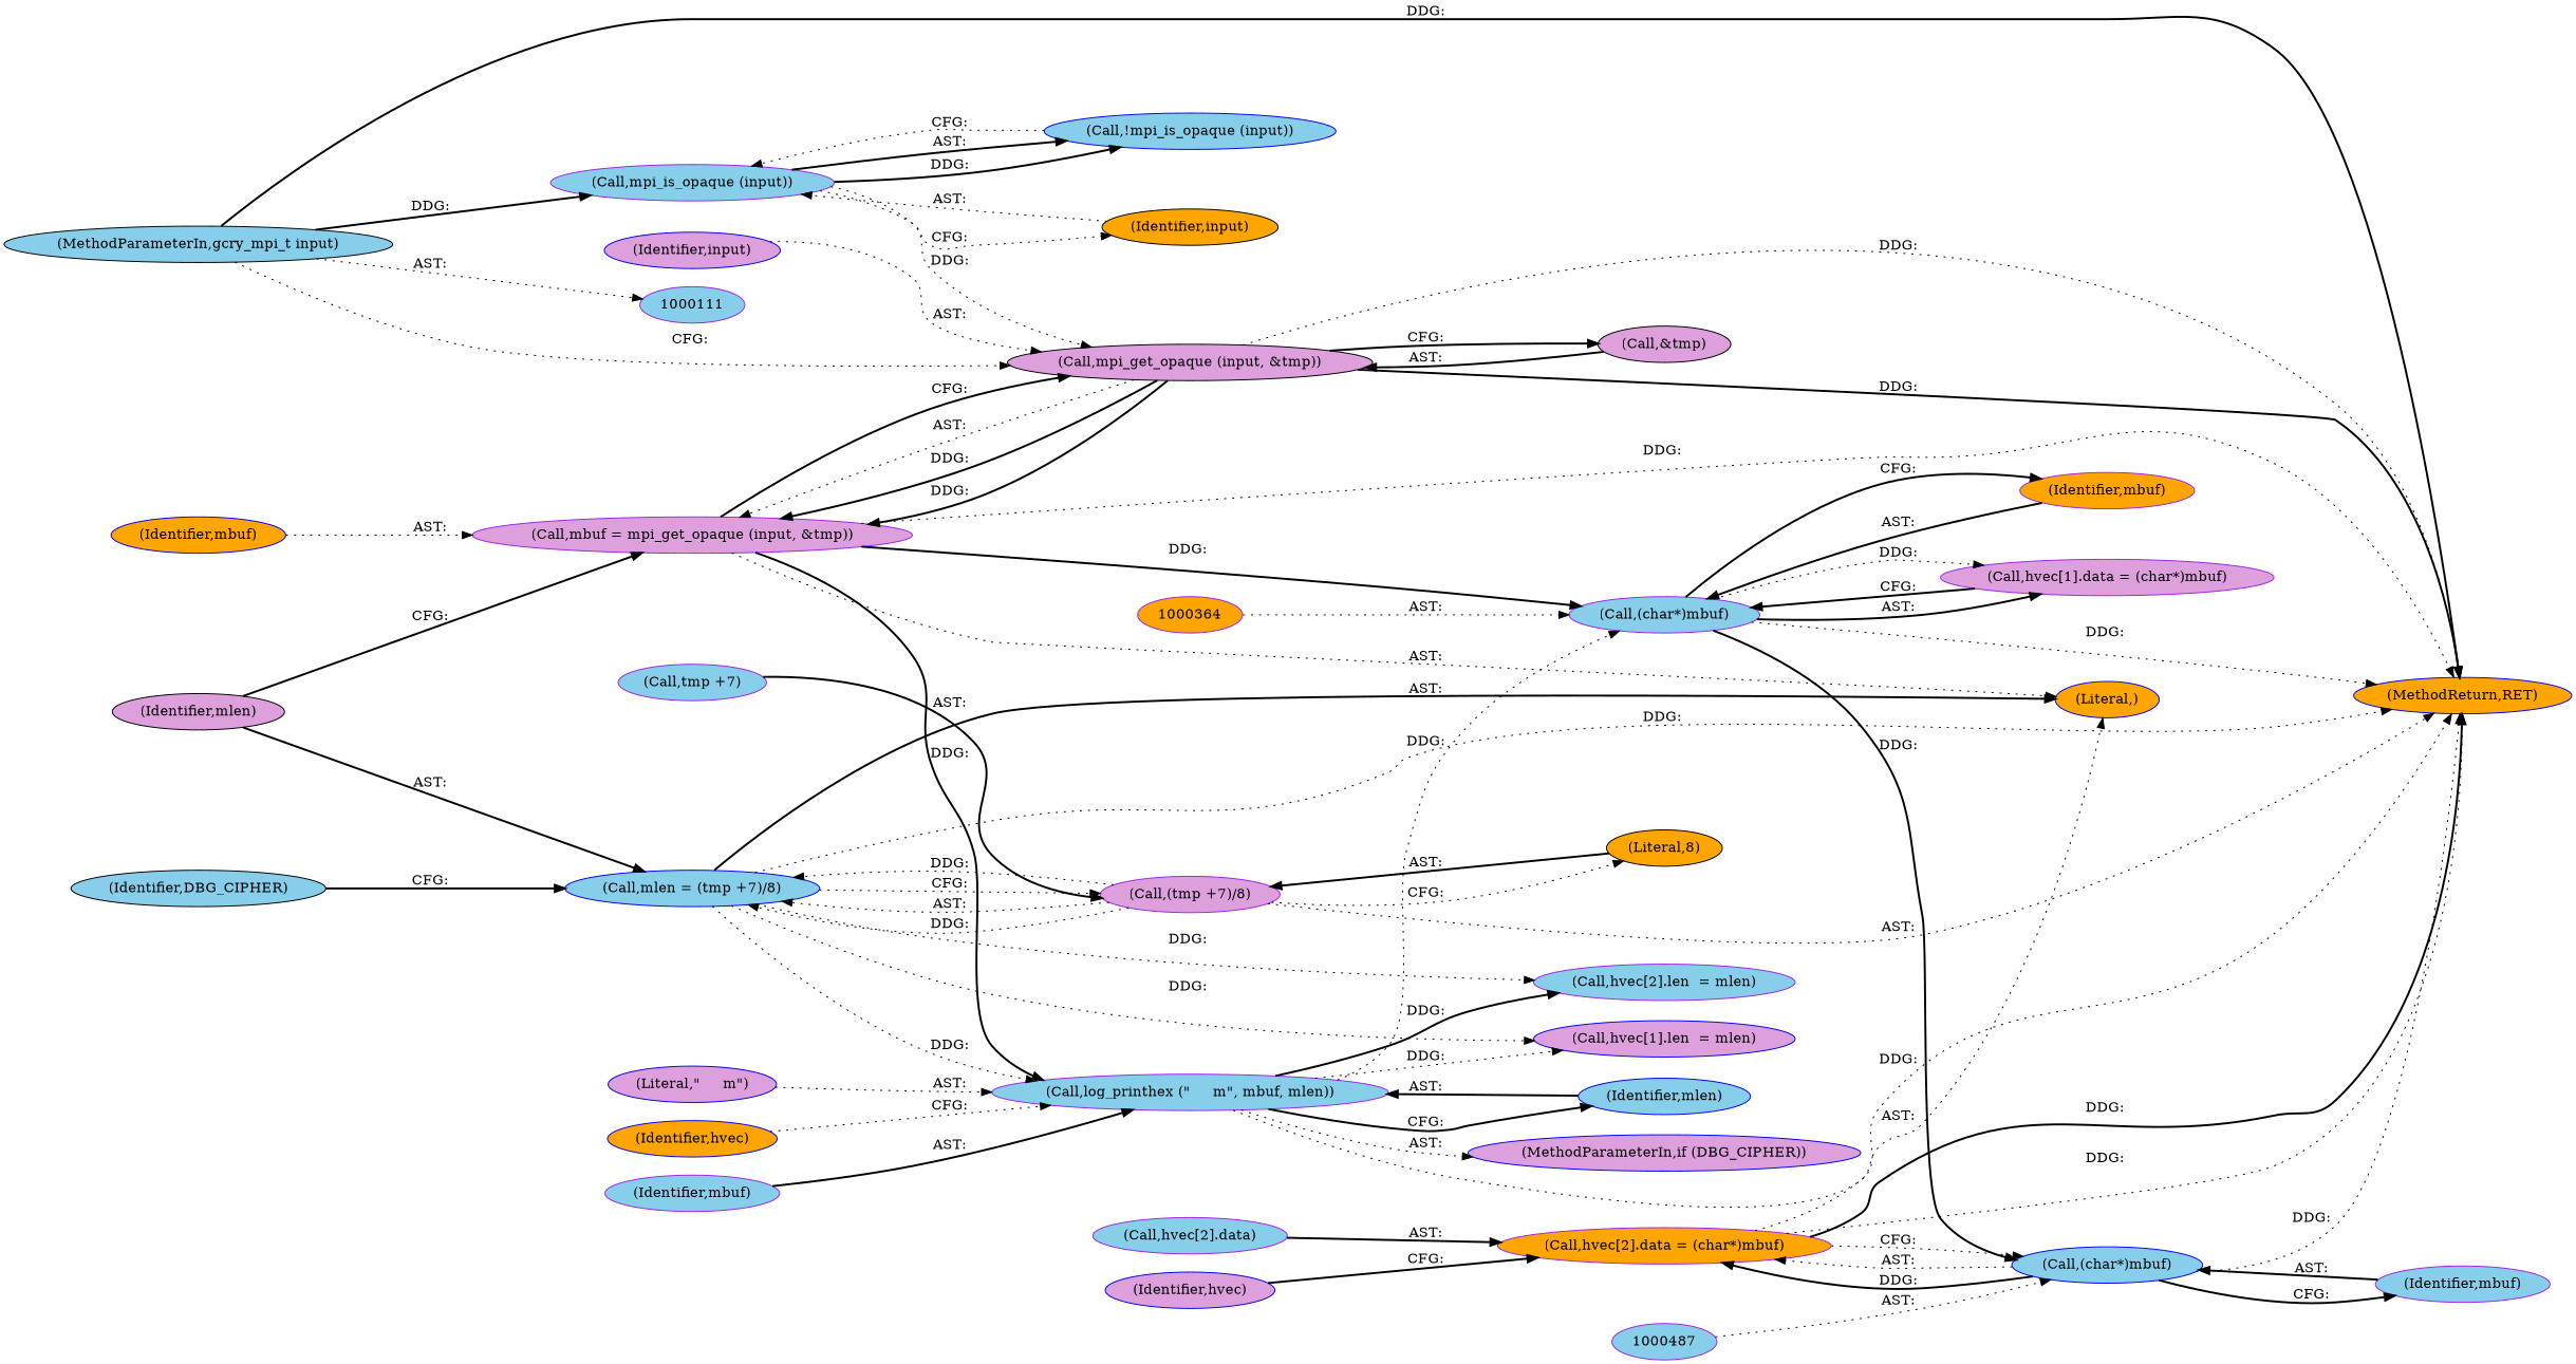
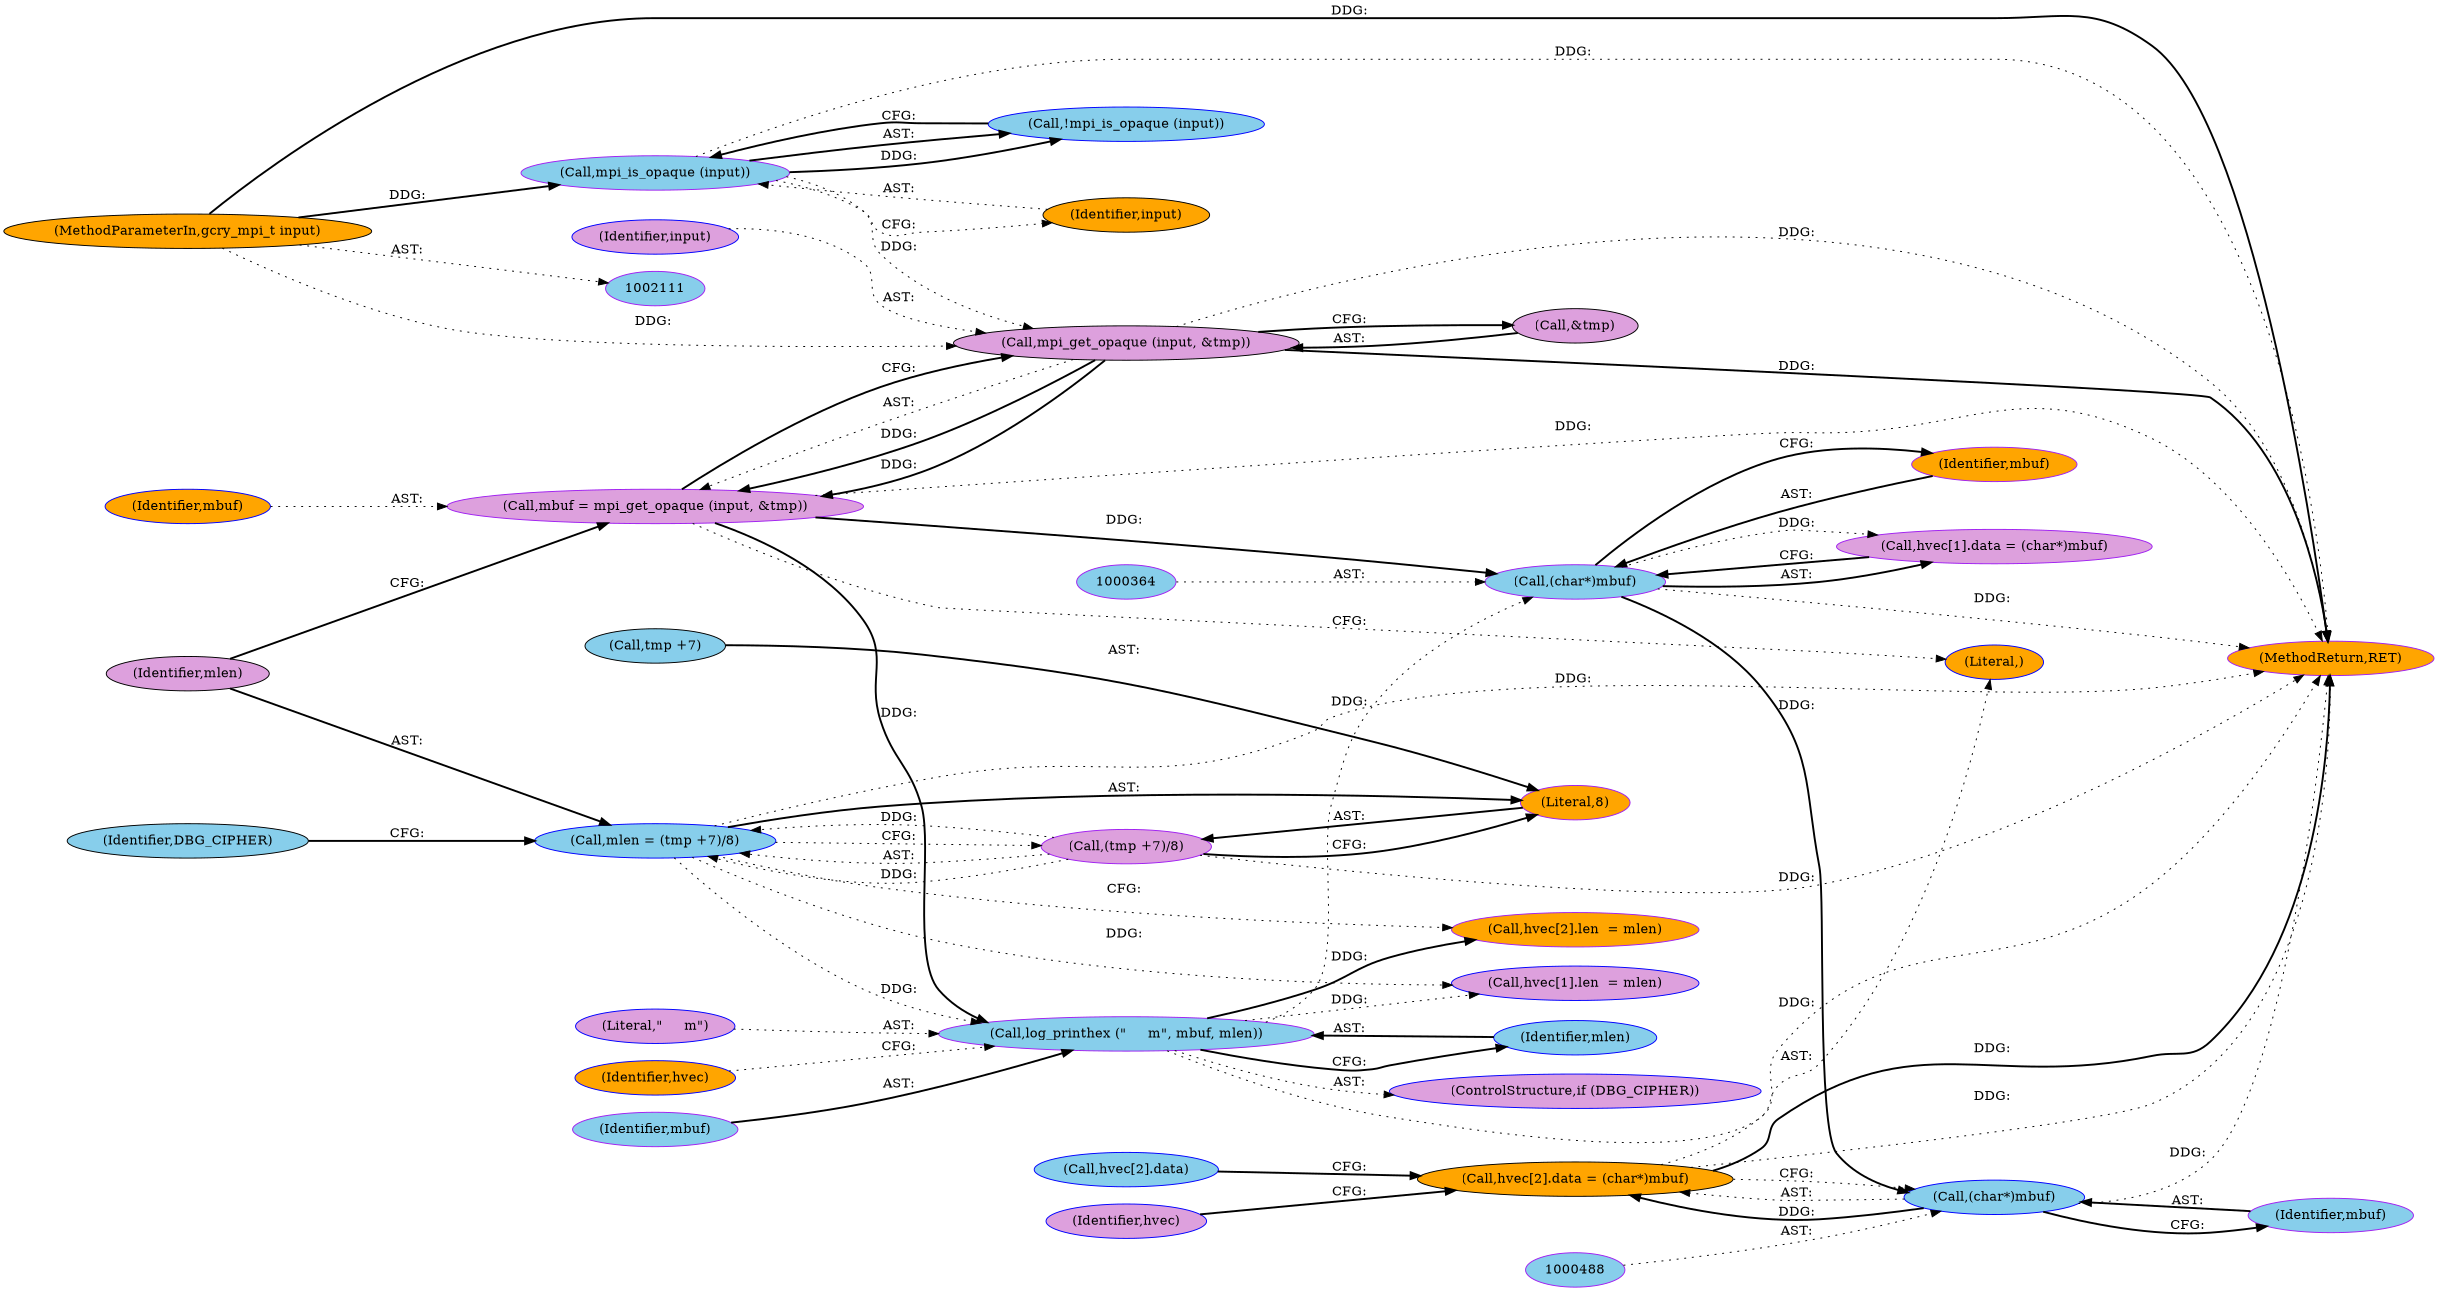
  digraph {
    rankdir=LR
    node [color=purple fillcolor=skyblue style=filled]
    edge [style=dotted]
-   n1 [fillcolor=orange label="(Call,hvec[2].data = (char*)mbuf)"]
+   n1 [color=black fillcolor=orange label="(Call,hvec[2].data = (char*)mbuf)"]
    n2 [color=blue label="(Call,(char*)mbuf)"]
-   n3 [color=blue fillcolor=orange label="(MethodReturn,RET)"]
+   n3 [fillcolor=orange label="(MethodReturn,RET)"]
    n4 [color=blue fillcolor=orange label="(Literal,)"]
    n5 [label="(Identifier,mbuf)"]
    n6 [label="(Call,(char*)mbuf)"]
    n7 [fillcolor=plum label="(Call,hvec[1].data = (char*)mbuf)"]
    n8 [fillcolor=orange label="(Identifier,mbuf)"]
    n9 [label="(Call,log_printhex (\"     m\", mbuf, mlen))"]
-   n10 [label="(Call,hvec[2].len  = mlen)"]
+   n10 [fillcolor=orange label="(Call,hvec[2].len  = mlen)"]
    n11 [color=blue label="(Identifier,mlen)"]
    n12 [color=blue fillcolor=plum label="(Call,hvec[1].len  = mlen)"]
-   n13 [color=blue fillcolor=plum label="(MethodParameterIn,if (DBG_CIPHER))"]
+   n13 [color=blue fillcolor=plum label="(ControlStructure,if (DBG_CIPHER))"]
    n14 [fillcolor=plum label="(Call,mbuf = mpi_get_opaque (input, &tmp))"]
    n15 [color=black fillcolor=plum label="(Call,mpi_get_opaque (input, &tmp))"]
    n16 [color=black fillcolor=plum label="(Call,&tmp)"]
    n17 [label="(Call,mpi_is_opaque (input))"]
    n18 [color=blue label="(Call,!mpi_is_opaque (input))"]
    n19 [color=black fillcolor=orange label="(Identifier,input)"]
-   n20 [color=black label="(MethodParameterIn,gcry_mpi_t input)"]
-   1000111
+   n20 [color=black fillcolor=orange label="(MethodParameterIn,gcry_mpi_t input)"]
+   1000111 [label=1002111]
    n22 [color=blue label="(Call,mlen = (tmp +7)/8)"]
    n23 [fillcolor=plum label="(Call,(tmp +7)/8)"]
-   n24 [color=black fillcolor=orange label="(Literal,8)"]
+   n24 [fillcolor=orange label="(Literal,8)"]
    n25 [color=blue fillcolor=orange label="(Identifier,hvec)"]
    n26 [label="(Identifier,mbuf)"]
    n27 [color=black label="(Identifier,DBG_CIPHER)"]
    n28 [color=blue fillcolor=orange label="(Identifier,mbuf)"]
    n29 [color=black fillcolor=plum label="(Identifier,mlen)"]
-   n30 [label="(Call,tmp +7)"]
-   n31 [label="(Call,hvec[2].data)"]
+   n30 [color=black label="(Call,tmp +7)"]
+   n31 [color=blue label="(Call,hvec[2].data)"]
    n32 [color=blue fillcolor=plum label="(Identifier,hvec)"]
    n33 [color=blue fillcolor=plum label="(Literal,\"     m\")"]
    n34 [color=blue fillcolor=plum label="(Identifier,input)"]
-   1000487
-   1000364 [fillcolor=orange]
+   1000487 [label=1000488]
+   1000364
    n1 -> n2 [label="CFG: "]
    n1 -> n3 [label="DDG: " style=bold]
    n1 -> n3 [label="DDG: "]
    n1 -> n4 [label="AST: "]
    n2 -> n1 [label="AST: "]
    n2 -> n1 [label="DDG: " style=bold]
    n2 -> n3 [label="DDG: "]
    n2 -> n5 [label="CFG: " style=bold]
    n5 -> n2 [label="AST: " style=bold]
    n6 -> n2 [label="DDG: " style=bold]
    n6 -> n3 [label="DDG: "]
    n6 -> n7 [label="AST: " style=bold]
    n6 -> n7 [label="DDG: "]
    n6 -> n8 [label="CFG: " style=bold]
    n7 -> n6 [label="CFG: " style=bold]
    n8 -> n6 [label="AST: " style=bold]
    n9 -> n3 [label="DDG: "]
    n9 -> n6 [label="DDG: "]
    n9 -> n10 [label="DDG: " style=bold]
    n9 -> n11 [label="CFG: " style=bold]
    n9 -> n12 [label="DDG: "]
    n9 -> n13 [label="AST: "]
    n11 -> n9 [label="AST: " style=bold]
    n14 -> n3 [label="DDG: "]
-   n14 -> n4 [label="AST: "]
+   n14 -> n4 [label="CFG: "]
    n14 -> n6 [label="DDG: " style=bold]
    n14 -> n9 [label="DDG: " style=bold]
    n14 -> n15 [label="CFG: " style=bold]
    n15 -> n3 [label="DDG: " style=bold]
    n15 -> n3 [label="DDG: "]
    n15 -> n14 [label="AST: "]
    n15 -> n14 [label="DDG: " style=bold]
    n15 -> n14 [label="DDG: " style=bold]
    n15 -> n16 [label="CFG: " style=bold]
    n16 -> n15 [label="AST: " style=bold]
+   n17 -> n3 [label="DDG: "]
    n17 -> n15 [label="DDG: "]
    n17 -> n18 [label="AST: " style=bold]
    n17 -> n18 [label="DDG: " style=bold]
    n17 -> n19 [label="CFG: "]
-   n18 -> n17 [label="CFG: "]
+   n18 -> n17 [label="CFG: " style=bold]
    n19 -> n17 [label="AST: "]
    n20 -> n3 [label="DDG: " style=bold]
-   n20 -> n15 [label="CFG: "]
+   n20 -> n15 [label="DDG: "]
    n20 -> n17 [label="DDG: " style=bold]
    n20 -> 1000111 [label="AST: "]
    n22 -> n3 [label="DDG: "]
-   n22 -> n4 [label="AST: " style=bold]
+   n22 -> n24 [label="AST: " style=bold]
    n22 -> n9 [label="DDG: "]
-   n22 -> n10 [label="DDG: "]
+   n22 -> n10 [label="CFG: "]
    n22 -> n12 [label="DDG: "]
    n22 -> n23 [label="CFG: "]
-   n23 -> n3 [label="AST: "]
+   n23 -> n3 [label="DDG: "]
    n23 -> n22 [label="AST: "]
    n23 -> n22 [label="DDG: "]
    n23 -> n22 [label="DDG: "]
-   n23 -> n24 [label="CFG: "]
+   n23 -> n24 [label="CFG: " style=bold]
    n24 -> n23 [label="AST: " style=bold]
    n25 -> n9 [label="CFG: "]
    n26 -> n9 [label="AST: " style=bold]
    n27 -> n22 [label="CFG: " style=bold]
    n28 -> n14 [label="AST: "]
    n29 -> n14 [label="CFG: " style=bold]
    n29 -> n22 [label="AST: " style=bold]
-   n30 -> n23 [label="AST: " style=bold]
-   n31 -> n1 [label="AST: " style=bold]
+   n30 -> n24 [label="AST: " style=bold]
+   n31 -> n1 [label="CFG: " style=bold]
    n32 -> n1 [label="CFG: " style=bold]
    n33 -> n9 [label="AST: "]
    n34 -> n15 [label="AST: "]
    1000487 -> n2 [label="AST: "]
    1000364 -> n6 [label="AST: "]
  }
